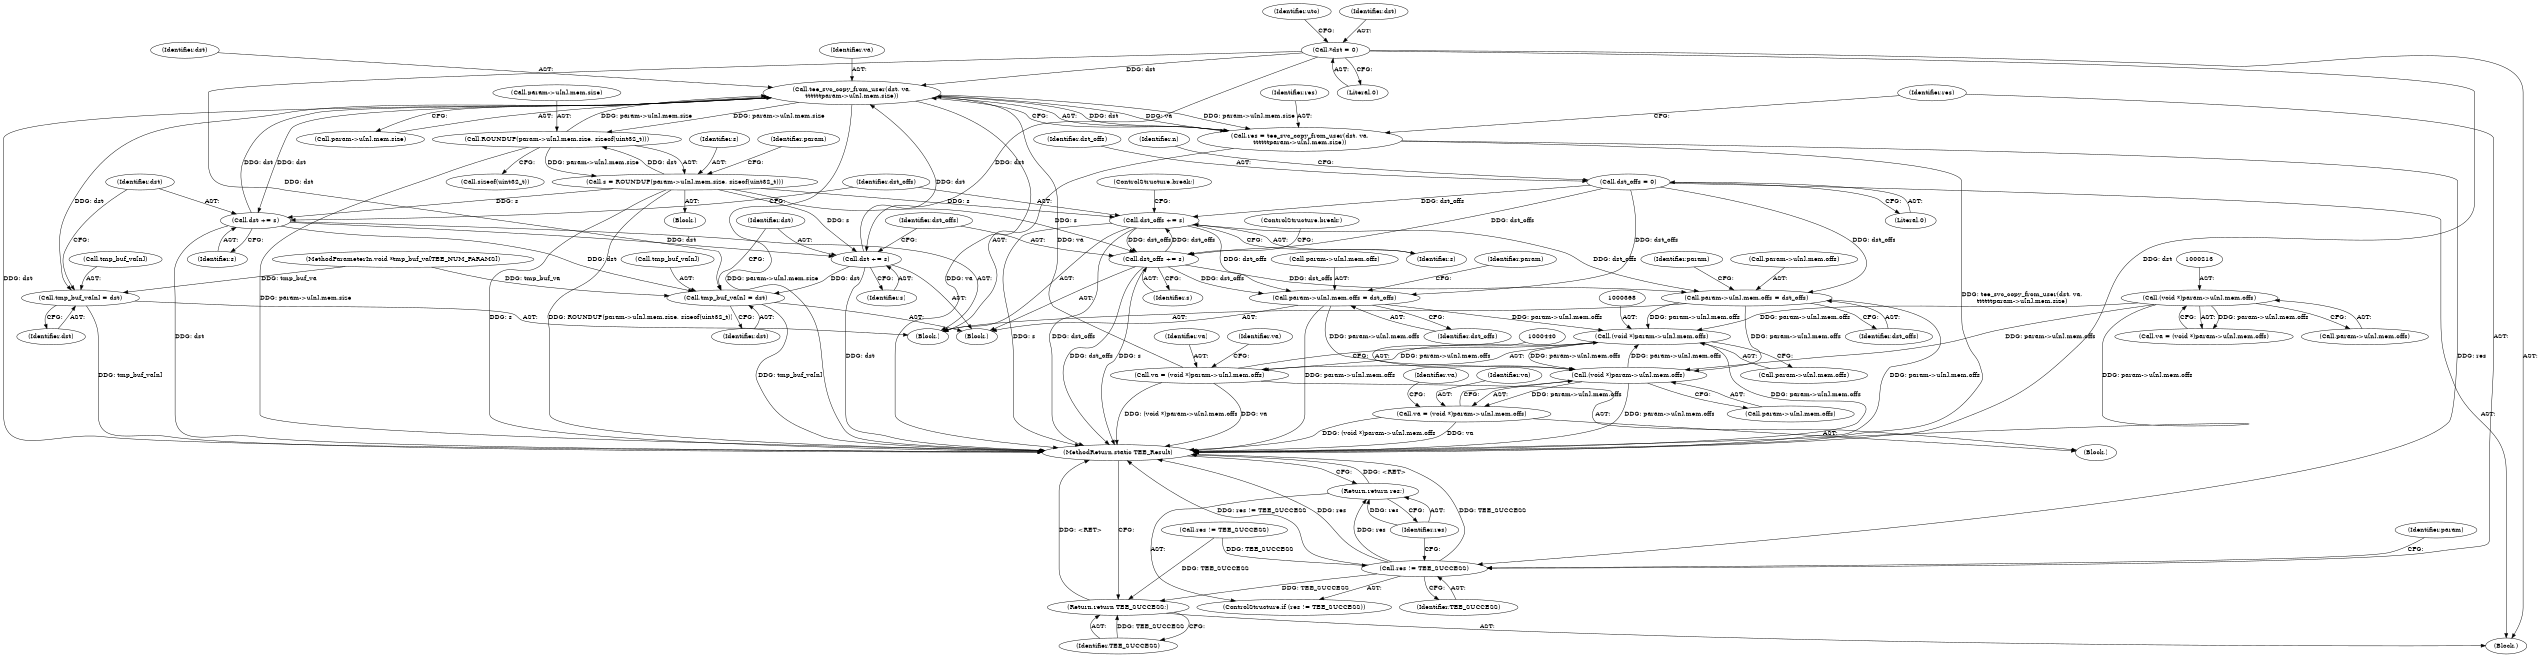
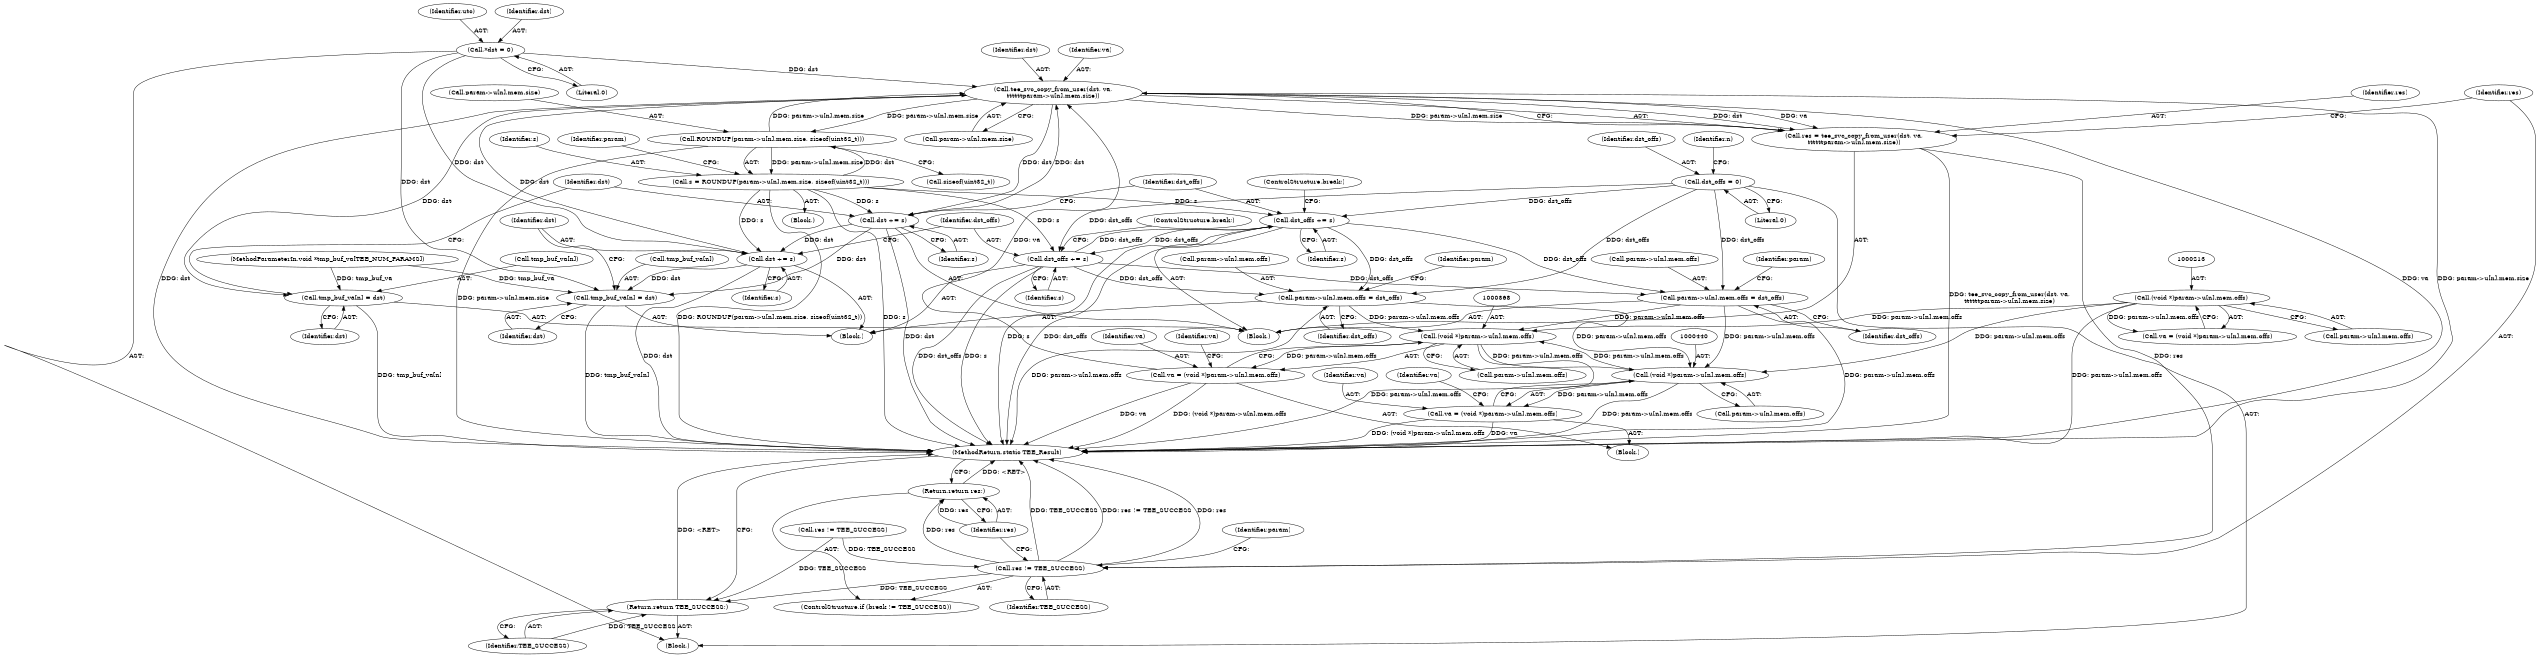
  digraph {
    n1 [label="(Call,tee_svc_copy_from_user(dst, va,\n\t\t\t\t\t\tparam->u[n].mem.size))"]
    n2 [label="(Call,dst += s)"]
    n3 [label="(Call,ROUNDUP(param->u[n].mem.size, sizeof(uint32_t)))"]
    n4 [label="(Call,res = tee_svc_copy_from_user(dst, va,\n\t\t\t\t\t\tparam->u[n].mem.size))"]
    n5 [label="(Call,tmp_buf_va[n] = dst)"]
    n6 [label="(Call,param->u[n].mem.size)"]
    n7 [label="(MethodReturn,static TEE_Result)"]
    n8 [label="(Call,dst += s)"]
    n9 [label="(Call,tmp_buf_va[n] = dst)"]
    n10 [label="(Identifier,s)"]
    n11 [label="(Block,)"]
    n12 [label="(Call,s = ROUNDUP(param->u[n].mem.size, sizeof(uint32_t)))"]
    n13 [label="(Call,sizeof(uint32_t))"]
    n14 [label="(Call,res != TEE_SUCCESS)"]
    n15 [label="(Identifier,dst)"]
    n16 [label="(Return,return res;)"]
    n17 [label="(Return,return TEE_SUCCESS;)"]
    n18 [label="(Call,*dst = 0)"]
    n19 [label="(Block,)"]
    n20 [label="(Literal,0)"]
    n21 [label="(Identifier,s)"]
    n22 [label="(Block,)"]
    n23 [label="(Identifier,dst)"]
    n24 [label="(Call,dst_offs += s)"]
    n25 [label="(Call,dst_offs += s)"]
    n26 [label="(Block,)"]
    n27 [label="(Call,param->u[n].mem.offs = dst_offs)"]
    n28 [label="(Call,param->u[n].mem.offs = dst_offs)"]
    n29 [label="(Identifier,s)"]
    n30 [label="(Identifier,s)"]
    n31 [label="(Call,va = (void *)param->u[n].mem.offs)"]
    n32 [label="(Call,(void *)param->u[n].mem.offs)"]
    n33 [label="(Block,)"]
    n34 [label="(Call,(void *)param->u[n].mem.offs)"]
    n35 [label="(Call,param->u[n].mem.offs)"]
    n36 [label="(Call,va = (void *)param->u[n].mem.offs)"]
    n37 [label="(Call,param->u[n].mem.offs)"]
    n38 [label="(Identifier,dst_offs)"]
    n39 [label="(Identifier,dst_offs)"]
    n40 [label="(Call,dst_offs = 0)"]
    n41 [label="(Literal,0)"]
    n42 [label="(Call,(void *)param->u[n].mem.offs)"]
    n43 [label="(Call,va = (void *)param->u[n].mem.offs)"]
    n44 [label="(Call,param->u[n].mem.offs)"]
-   n45 [label="(ControlStructure,if (res != TEE_SUCCESS))"]
+   n45 [label="(ControlStructure,if (break != TEE_SUCCESS))"]
    n46 [label="(Identifier,TEE_SUCCESS)"]
    n47 [label="(Identifier,res)"]
    n48 [label="(Identifier,TEE_SUCCESS)"]
    n49 [label="(Identifier,dst)"]
    n50 [label="(Identifier,va)"]
    n51 [label="(Identifier,param)"]
    n52 [label="(Identifier,param)"]
    n53 [label="(MethodParameterIn,void *tmp_buf_va[TEE_NUM_PARAMS])"]
    n54 [label="(Identifier,res)"]
    n55 [label="(Identifier,param)"]
    n56 [label="(Identifier,param)"]
    n57 [label="(Identifier,res)"]
    n58 [label="(Identifier,dst_offs)"]
    n59 [label="(Identifier,va)"]
    n60 [label="(Call,tmp_buf_va[n])"]
    n61 [label="(Identifier,va)"]
    n62 [label="(Identifier,dst_offs)"]
    n63 [label="(Identifier,utc)"]
    n64 [label="(Identifier,dst_offs)"]
    n65 [label="(Call,param->u[n].mem.size)"]
    n66 [label="(Identifier,va)"]
    n67 [label="(Call,res != TEE_SUCCESS)"]
    n68 [label="(Identifier,n)"]
    n69 [label="(Call,tmp_buf_va[n])"]
    n70 [label="(Identifier,dst)"]
    n71 [label="(Identifier,dst)"]
    n72 [label="(ControlStructure,break;)"]
    n73 [label="(Identifier,s)"]
    n74 [label="(Identifier,dst)"]
    n75 [label="(Call,param->u[n].mem.offs)"]
    n76 [label="(ControlStructure,break;)"]
    n77 [label="(Identifier,va)"]
    n78 [label="(Call,param->u[n].mem.offs)"]
    1000368
    1000440
    1000213
    n1 -> n2 [label="DDG: dst"]
    n1 -> n3 [label="DDG: param->u[n].mem.size"]
    n1 -> n4 [label="AST: "]
    n1 -> n4 [label="DDG: dst"]
    n1 -> n4 [label="DDG: va"]
    n1 -> n4 [label="DDG: param->u[n].mem.size"]
    n1 -> n5 [label="DDG: dst"]
    n1 -> n6 [label="CFG: "]
    n1 -> n7 [label="DDG: dst"]
    n1 -> n7 [label="DDG: param->u[n].mem.size"]
    n1 -> n7 [label="DDG: va"]
    n2 -> n1 [label="DDG: dst"]
    n2 -> n7 [label="DDG: dst"]
    n2 -> n8 [label="DDG: dst"]
    n2 -> n9 [label="DDG: dst"]
    n2 -> n10 [label="CFG: "]
    n2 -> n11 [label="AST: "]
    n3 -> n1 [label="DDG: param->u[n].mem.size"]
    n3 -> n7 [label="DDG: param->u[n].mem.size"]
    n3 -> n12 [label="AST: "]
    n3 -> n12 [label="DDG: param->u[n].mem.size"]
    n3 -> n13 [label="CFG: "]
    n4 -> n1 [label="CFG: "]
    n4 -> n7 [label="DDG: tee_svc_copy_from_user(dst, va,\n\t\t\t\t\t\tparam->u[n].mem.size)"]
    n4 -> n11 [label="AST: "]
    n4 -> n14 [label="DDG: res"]
    n5 -> n7 [label="DDG: tmp_buf_va[n]"]
    n5 -> n11 [label="AST: "]
    n5 -> n15 [label="CFG: "]
    n6 -> n1 [label="AST: "]
    n7 -> n16 [label="CFG: "]
    n7 -> n17 [label="CFG: "]
    n8 -> n1 [label="DDG: dst"]
    n8 -> n7 [label="DDG: dst"]
    n8 -> n9 [label="DDG: dst"]
    n8 -> n21 [label="CFG: "]
    n8 -> n22 [label="AST: "]
    n9 -> n7 [label="DDG: tmp_buf_va[n]"]
    n9 -> n22 [label="AST: "]
    n9 -> n23 [label="CFG: "]
    n10 -> n2 [label="AST: "]
    n12 -> n2 [label="DDG: s"]
    n12 -> n3 [label="DDG: dst"]
    n12 -> n7 [label="DDG: ROUNDUP(param->u[n].mem.size, sizeof(uint32_t))"]
    n12 -> n7 [label="DDG: s"]
    n12 -> n8 [label="DDG: s"]
    n12 -> n24 [label="DDG: s"]
    n12 -> n25 [label="DDG: s"]
    n12 -> n26 [label="AST: "]
    n14 -> n7 [label="DDG: res != TEE_SUCCESS"]
    n14 -> n7 [label="DDG: res"]
    n14 -> n7 [label="DDG: TEE_SUCCESS"]
    n14 -> n16 [label="DDG: res"]
    n14 -> n17 [label="DDG: TEE_SUCCESS"]
    n14 -> n45 [label="AST: "]
    n14 -> n46 [label="CFG: "]
    n15 -> n5 [label="AST: "]
    n16 -> n7 [label="DDG: <RET>"]
    n16 -> n45 [label="AST: "]
    n16 -> n47 [label="CFG: "]
    n17 -> n7 [label="DDG: <RET>"]
    n17 -> n19 [label="AST: "]
    n17 -> n48 [label="CFG: "]
    n18 -> n1 [label="DDG: dst"]
-   n18 -> n7 [label="DDG: dst"]
    n18 -> n8 [label="DDG: dst"]
    n18 -> n9 [label="DDG: dst"]
    n18 -> n19 [label="AST: "]
    n18 -> n20 [label="CFG: "]
    n20 -> n18 [label="AST: "]
    n21 -> n8 [label="AST: "]
    n23 -> n9 [label="AST: "]
    n24 -> n7 [label="DDG: s"]
    n24 -> n7 [label="DDG: dst_offs"]
    n24 -> n11 [label="AST: "]
    n24 -> n25 [label="DDG: dst_offs"]
    n24 -> n27 [label="DDG: dst_offs"]
    n24 -> n28 [label="DDG: dst_offs"]
    n24 -> n29 [label="CFG: "]
    n25 -> n7 [label="DDG: s"]
    n25 -> n7 [label="DDG: dst_offs"]
    n25 -> n22 [label="AST: "]
    n25 -> n24 [label="DDG: dst_offs"]
    n25 -> n27 [label="DDG: dst_offs"]
    n25 -> n28 [label="DDG: dst_offs"]
    n25 -> n30 [label="CFG: "]
    n27 -> n7 [label="DDG: param->u[n].mem.offs"]
    n27 -> n22 [label="AST: "]
    n27 -> n32 [label="DDG: param->u[n].mem.offs"]
    n27 -> n34 [label="DDG: param->u[n].mem.offs"]
    n27 -> n38 [label="CFG: "]
    n28 -> n7 [label="DDG: param->u[n].mem.offs"]
    n28 -> n11 [label="AST: "]
    n28 -> n32 [label="DDG: param->u[n].mem.offs"]
    n28 -> n34 [label="DDG: param->u[n].mem.offs"]
    n28 -> n39 [label="CFG: "]
    n29 -> n24 [label="AST: "]
    n30 -> n25 [label="AST: "]
    n31 -> n1 [label="DDG: va"]
    n31 -> n7 [label="DDG: (void *)param->u[n].mem.offs"]
    n31 -> n7 [label="DDG: va"]
    n31 -> n32 [label="CFG: "]
    n31 -> n33 [label="AST: "]
    n32 -> n7 [label="DDG: param->u[n].mem.offs"]
    n32 -> n31 [label="AST: "]
    n32 -> n31 [label="DDG: param->u[n].mem.offs"]
    n32 -> n34 [label="DDG: param->u[n].mem.offs"]
    n32 -> n35 [label="CFG: "]
    n34 -> n7 [label="DDG: param->u[n].mem.offs"]
    n34 -> n32 [label="DDG: param->u[n].mem.offs"]
    n34 -> n36 [label="AST: "]
    n34 -> n36 [label="DDG: param->u[n].mem.offs"]
    n34 -> n37 [label="CFG: "]
    n35 -> n32 [label="AST: "]
    n36 -> n7 [label="DDG: va"]
    n36 -> n7 [label="DDG: (void *)param->u[n].mem.offs"]
    n36 -> n33 [label="AST: "]
    n36 -> n34 [label="CFG: "]
    n37 -> n34 [label="AST: "]
    n38 -> n27 [label="AST: "]
    n39 -> n28 [label="AST: "]
    n40 -> n19 [label="AST: "]
    n40 -> n24 [label="DDG: dst_offs"]
    n40 -> n25 [label="DDG: dst_offs"]
    n40 -> n27 [label="DDG: dst_offs"]
    n40 -> n28 [label="DDG: dst_offs"]
    n40 -> n41 [label="CFG: "]
    n41 -> n40 [label="AST: "]
    n42 -> n7 [label="DDG: param->u[n].mem.offs"]
    n42 -> n32 [label="DDG: param->u[n].mem.offs"]
    n42 -> n34 [label="DDG: param->u[n].mem.offs"]
    n42 -> n43 [label="AST: "]
    n42 -> n43 [label="DDG: param->u[n].mem.offs"]
    n42 -> n44 [label="CFG: "]
    n43 -> n42 [label="CFG: "]
    n44 -> n42 [label="AST: "]
    n46 -> n14 [label="AST: "]
    n47 -> n14 [label="CFG: "]
    n47 -> n16 [label="AST: "]
    n47 -> n16 [label="DDG: res"]
    n48 -> n17 [label="AST: "]
    n48 -> n17 [label="DDG: TEE_SUCCESS"]
    n49 -> n1 [label="AST: "]
    n50 -> n36 [label="AST: "]
    n51 -> n28 [label="CFG: "]
    n52 -> n12 [label="CFG: "]
    n53 -> n5 [label="DDG: tmp_buf_va"]
    n53 -> n9 [label="DDG: tmp_buf_va"]
    n54 -> n4 [label="CFG: "]
    n54 -> n14 [label="AST: "]
    n55 -> n27 [label="CFG: "]
    n56 -> n14 [label="CFG: "]
    n57 -> n4 [label="AST: "]
    n58 -> n8 [label="CFG: "]
    n58 -> n25 [label="AST: "]
    n59 -> n31 [label="AST: "]
    n60 -> n5 [label="AST: "]
    n61 -> n31 [label="CFG: "]
    n62 -> n40 [label="AST: "]
-   n63 -> n18 [label="CFG: "]
+   n63 -> n18 [label="AST: "]
    n64 -> n2 [label="CFG: "]
    n64 -> n24 [label="AST: "]
    n65 -> n3 [label="AST: "]
    n66 -> n36 [label="CFG: "]
    n67 -> n14 [label="DDG: TEE_SUCCESS"]
    n67 -> n17 [label="DDG: TEE_SUCCESS"]
    n68 -> n40 [label="CFG: "]
    n69 -> n9 [label="AST: "]
    n70 -> n2 [label="AST: "]
    n70 -> n5 [label="CFG: "]
    n71 -> n8 [label="AST: "]
    n71 -> n9 [label="CFG: "]
    n72 -> n25 [label="CFG: "]
    n73 -> n12 [label="AST: "]
    n74 -> n18 [label="AST: "]
    n75 -> n27 [label="AST: "]
    n76 -> n24 [label="CFG: "]
    n77 -> n1 [label="AST: "]
    n78 -> n28 [label="AST: "]
    1000368 -> n32 [label="AST: "]
    1000440 -> n34 [label="AST: "]
    1000213 -> n42 [label="AST: "]
  }
